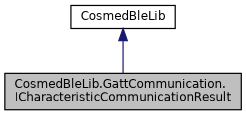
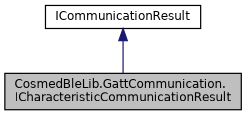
  digraph {
    node [color=black fontname=Helvetica fontsize=10 shape=record style=filled]
    n1 [fillcolor=grey75 fontcolor=black height=0.2 label="CosmedBleLib.GattCommunication.\lICharacteristicCommunicationResult" width=0.4]
-   n2 [fillcolor=white height=0.2 label=CosmedBleLib width=0.4]
+   n2 [fillcolor=white height=0.2 label=ICommunicationResult width=0.4]
    n2 -> n1 [color=midnightblue dir=back fontname=Helvetica fontsize=10 labelfontname=Helvetica labelfontsize=10 style=solid]
  }
